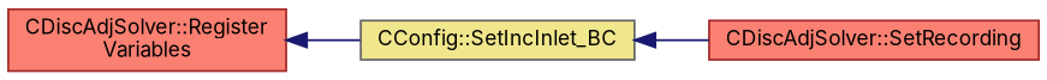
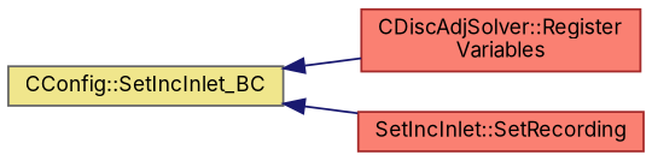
  digraph {
    fontname=Inter
    rankdir=LR
    node [color=brown fillcolor=salmon fontname=Inter fontsize=10 shape=record style=filled]
    edge [color=midnightblue dir=back fontname=Inter fontsize=10 labelfontname=Helvetica labelfontsize=10 style=solid]
    n1 [color=gray40 fillcolor=khaki fontcolor=black height=0.2 label="CConfig::SetIncInlet_BC" width=0.4]
    n2 [height=0.2 label="CDiscAdjSolver::Register\lVariables" width=0.4]
-   n3 [height=0.2 label="CDiscAdjSolver::SetRecording" width=0.4]
-   n2 -> n1
+   n3 [height=0.2 label="SetIncInlet::SetRecording" width=0.4]
+   n1 -> n2
    n1 -> n3
  }
